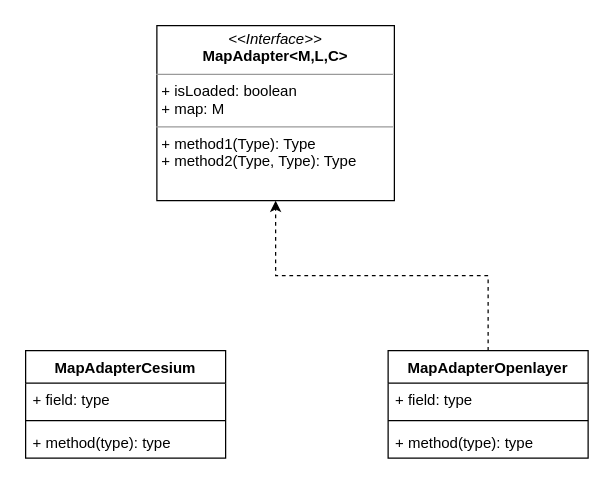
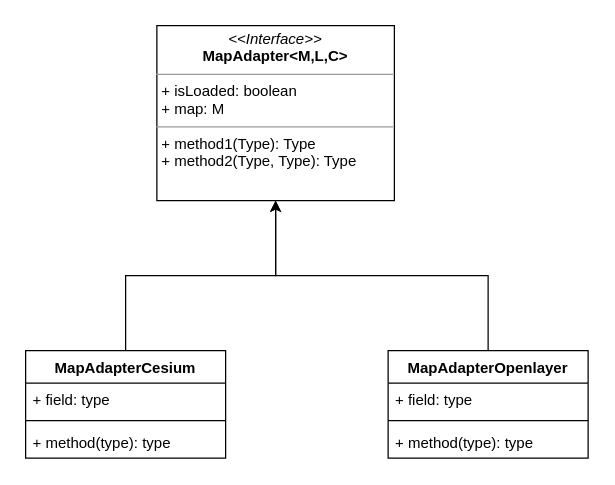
  <mxCell id="0" />
  <mxCell id="1" parent="0" />
  <mxCell id="2" value="&lt;p style=&quot;margin: 0px ; margin-top: 4px ; text-align: center&quot;&gt;&lt;i&gt;&amp;lt;&amp;lt;Interface&amp;gt;&amp;gt;&lt;/i&gt;&lt;br&gt;&lt;b&gt;MapAdapter&amp;lt;M,L,C&amp;gt;&lt;/b&gt;&lt;br&gt;&lt;/p&gt;&lt;hr size=&quot;1&quot;&gt;&lt;p style=&quot;margin: 0px ; margin-left: 4px&quot;&gt;+ isLoaded: boolean&lt;br&gt;+ map: M&lt;/p&gt;&lt;hr size=&quot;1&quot;&gt;&lt;p style=&quot;margin: 0px ; margin-left: 4px&quot;&gt;+ method1(Type): Type&lt;br&gt;+ method2(Type, Type): Type&lt;/p&gt;" style="verticalAlign=top;align=left;overflow=fill;fontSize=12;fontFamily=Helvetica;html=1;" parent="1" vertex="1"><mxGeometry x="125" y="20" width="190" height="140" as="geometry" /></mxCell>
+ <mxCell id="3" style="edgeStyle=orthogonalEdgeStyle;rounded=0;orthogonalLoop=1;jettySize=auto;html=1;" parent="1" source="4" target="2" edge="1"><mxGeometry relative="1" as="geometry" /></mxCell>
  <mxCell id="4" value="MapAdapterCesium" style="swimlane;fontStyle=1;align=center;verticalAlign=top;childLayout=stackLayout;horizontal=1;startSize=26;horizontalStack=0;resizeParent=1;resizeParentMax=0;resizeLast=0;collapsible=1;marginBottom=0;" parent="1" vertex="1"><mxGeometry x="20" y="280" width="160" height="86" as="geometry" /></mxCell>
  <mxCell id="5" value="+ field: type" style="text;strokeColor=none;fillColor=none;align=left;verticalAlign=top;spacingLeft=4;spacingRight=4;overflow=hidden;rotatable=0;points=[[0,0.5],[1,0.5]];portConstraint=eastwest;" parent="4" vertex="1"><mxGeometry y="26" width="160" height="26" as="geometry" /></mxCell>
  <mxCell id="6" value="" style="line;strokeWidth=1;fillColor=none;align=left;verticalAlign=middle;spacingTop=-1;spacingLeft=3;spacingRight=3;rotatable=0;labelPosition=right;points=[];portConstraint=eastwest;" parent="4" vertex="1"><mxGeometry y="52" width="160" height="8" as="geometry" /></mxCell>
  <mxCell id="7" value="+ method(type): type" style="text;strokeColor=none;fillColor=none;align=left;verticalAlign=top;spacingLeft=4;spacingRight=4;overflow=hidden;rotatable=0;points=[[0,0.5],[1,0.5]];portConstraint=eastwest;" parent="4" vertex="1"><mxGeometry y="60" width="160" height="26" as="geometry" /></mxCell>
- <mxCell id="8" style="edgeStyle=orthogonalEdgeStyle;rounded=0;orthogonalLoop=1;jettySize=auto;html=1;entryX=0.5;entryY=1;entryDx=0;entryDy=0;dashed=1;" parent="1" source="9" target="2" edge="1"><mxGeometry relative="1" as="geometry"><mxPoint x="230" y="180" as="targetPoint" /></mxGeometry></mxCell>
+ <mxCell id="8" style="edgeStyle=orthogonalEdgeStyle;rounded=0;orthogonalLoop=1;jettySize=auto;html=1;entryX=0.5;entryY=1;entryDx=0;entryDy=0;" parent="1" source="9" target="2" edge="1"><mxGeometry relative="1" as="geometry"><mxPoint x="230" y="180" as="targetPoint" /></mxGeometry></mxCell>
  <mxCell id="9" value="MapAdapterOpenlayer" style="swimlane;fontStyle=1;align=center;verticalAlign=top;childLayout=stackLayout;horizontal=1;startSize=26;horizontalStack=0;resizeParent=1;resizeParentMax=0;resizeLast=0;collapsible=1;marginBottom=0;" parent="1" vertex="1"><mxGeometry x="310" y="280" width="160" height="86" as="geometry" /></mxCell>
  <mxCell id="10" value="+ field: type" style="text;strokeColor=none;fillColor=none;align=left;verticalAlign=top;spacingLeft=4;spacingRight=4;overflow=hidden;rotatable=0;points=[[0,0.5],[1,0.5]];portConstraint=eastwest;" parent="9" vertex="1"><mxGeometry y="26" width="160" height="26" as="geometry" /></mxCell>
  <mxCell id="11" value="" style="line;strokeWidth=1;fillColor=none;align=left;verticalAlign=middle;spacingTop=-1;spacingLeft=3;spacingRight=3;rotatable=0;labelPosition=right;points=[];portConstraint=eastwest;" parent="9" vertex="1"><mxGeometry y="52" width="160" height="8" as="geometry" /></mxCell>
  <mxCell id="12" value="+ method(type): type" style="text;strokeColor=none;fillColor=none;align=left;verticalAlign=top;spacingLeft=4;spacingRight=4;overflow=hidden;rotatable=0;points=[[0,0.5],[1,0.5]];portConstraint=eastwest;" parent="9" vertex="1"><mxGeometry y="60" width="160" height="26" as="geometry" /></mxCell>
